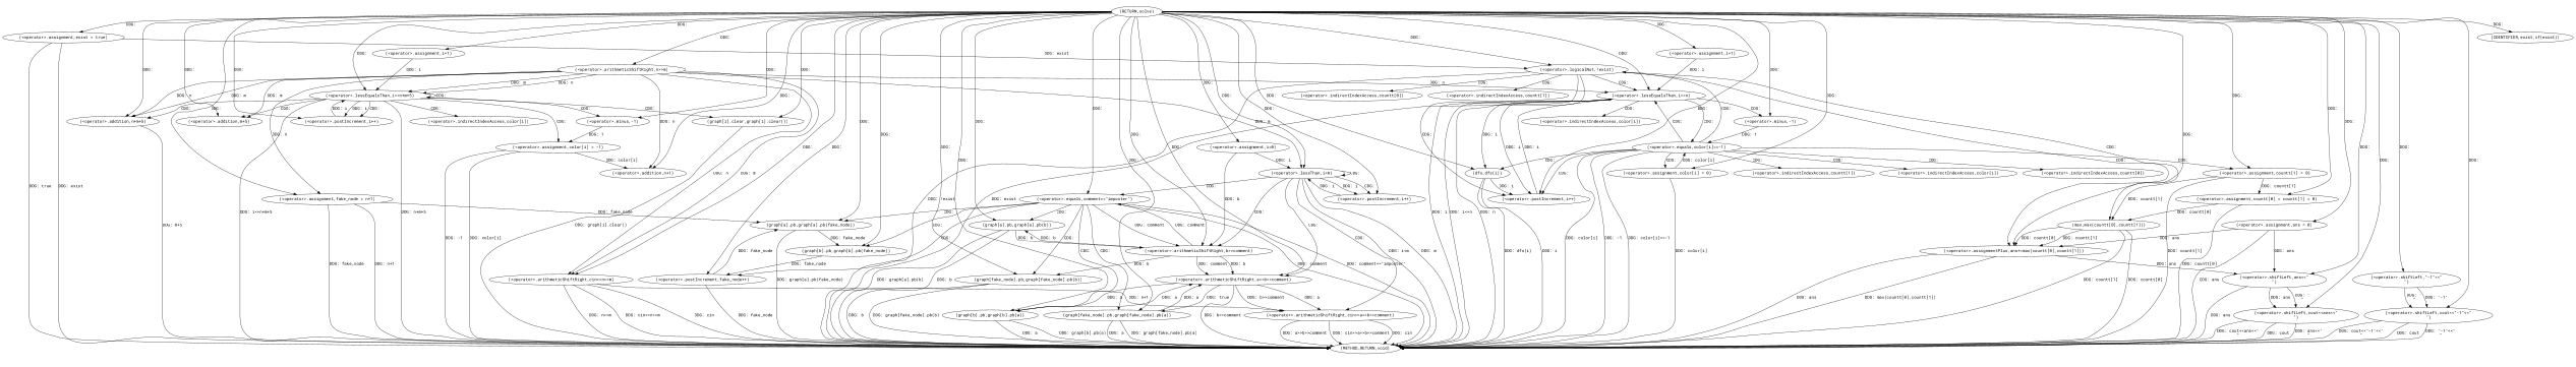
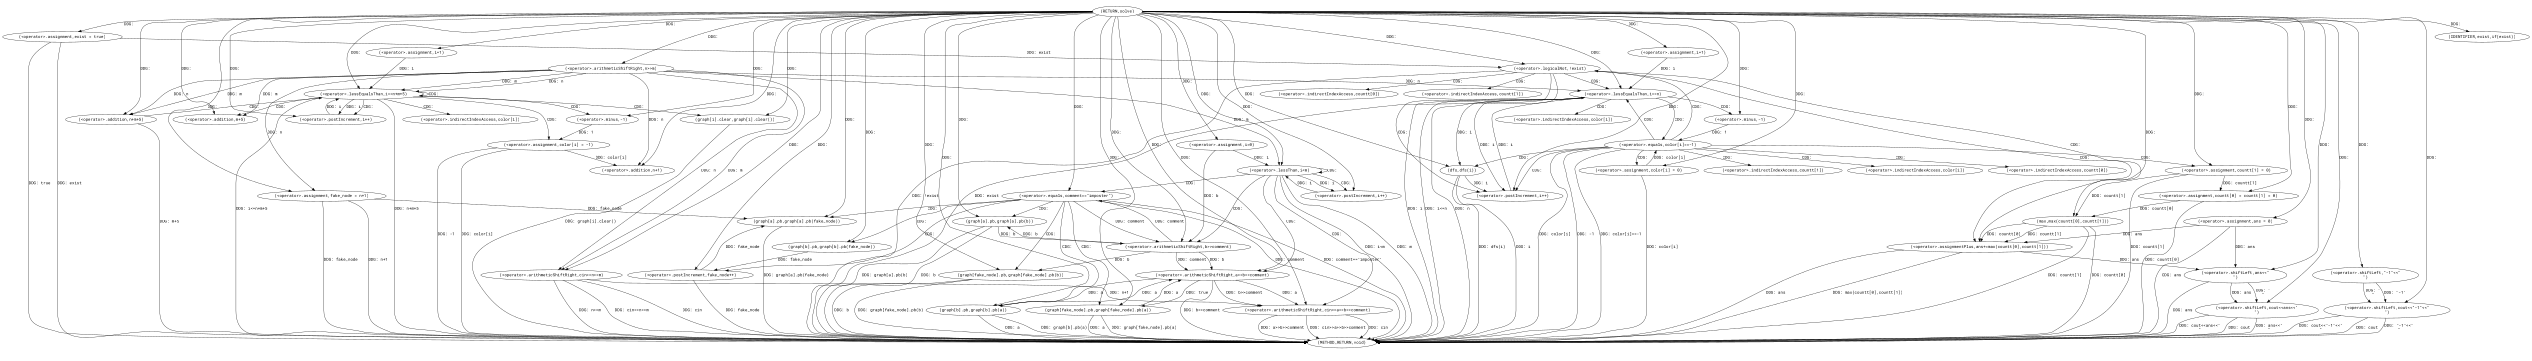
  digraph {
    fontname="Roboto Mono"
    node [fontname="Roboto Mono"]
    edge [fontname="Roboto Mono"]
    n1 [label="(RETURN,solve)"]
    n2 [label="(<operator>.arithmeticShiftRight,cin>>n>>m)"]
    n3 [label="(<operator>.assignment,fake_node = n+1)"]
    n4 [label="(<operator>.assignment,exist = true)"]
    n5 [label="(<operator>.assignment,ans = 0)"]
    n6 [label="(<operator>.assignment,i=1)"]
    n7 [label="(<operator>.lessEqualsThan,i<=n+m+5)"]
    n8 [label="(<operator>.postIncrement,i++)"]
    n9 [label="(<operator>.assignment,i=0)"]
    n10 [label="(<operator>.lessThan,i<m)"]
    n11 [label="(<operator>.postIncrement,i++)"]
    n12 [label="(<operator>.assignment,i=1)"]
    n13 [label="(<operator>.lessEqualsThan,i<=n)"]
    n14 [label="(<operator>.postIncrement,i++)"]
    n15 [label="(IDENTIFIER,exist,if(exist))"]
    n16 [label="(<operator>.arithmeticShiftRight,n>>m)"]
    n17 [label="(<operator>.addition,n+1)"]
    n18 [label="(graph[i].clear,graph[i].clear())"]
    n19 [label="(<operator>.arithmeticShiftRight,cin>>a>>b>>comment)"]
    n20 [label="(<operator>.shiftLeft,cout<<ans<<\"\n\")"]
    n21 [label="(<operator>.addition,n+m+5)"]
    n22 [label="(<operator>.equals,comment==\"imposter\")"]
    n23 [label="(<operator>.shiftLeft,cout<<\"-1\"<<\"\n\")"]
    n24 [label="(<operator>.addition,m+5)"]
    n25 [label="(<operator>.minus,-1)"]
    n26 [label="(<operator>.arithmeticShiftRight,a>>b>>comment)"]
    n27 [label="(graph[a].pb,graph[a].pb(b))"]
    n28 [label="(graph[b].pb,graph[b].pb(a))"]
    n29 [label="(<operator>.assignment,color[i] = 0)"]
    n30 [label="(<operator>.assignment,countt[0] = countt[1] = 0)"]
    n31 [label="(dfs,dfs(i))"]
    n32 [label="(<operator>.assignmentPlus,ans+=max(countt[0],countt[1]))"]
    n33 [label="(<operator>.shiftLeft,ans<<\"\n\")"]
    n34 [label="(<operator>.arithmeticShiftRight,b>>comment)"]
    n35 [label="(graph[a].pb,graph[a].pb(fake_node))"]
    n36 [label="(graph[fake_node].pb,graph[fake_node].pb(a))"]
    n37 [label="(graph[b].pb,graph[b].pb(fake_node))"]
    n38 [label="(graph[fake_node].pb,graph[fake_node].pb(b))"]
    n39 [label="(<operator>.postIncrement,fake_node++)"]
    n40 [label="(<operator>.minus,-1)"]
    n41 [label="(<operator>.logicalNot,!exist)"]
    n42 [label="(<operator>.shiftLeft,\"-1\"<<\"\n\")"]
    n43 [label="(<operator>.assignment,countt[1] = 0)"]
    n44 [label="(METHOD_RETURN,void)"]
    n45 [label="(<operator>.assignment,color[i] = -1)"]
    n46 [label="(<operator>.indirectIndexAccess,color[i])"]
    n47 [label="(<operator>.equals,color[i]==-1)"]
    n48 [label="(<operator>.indirectIndexAccess,color[i])"]
    n49 [label="(max,max(countt[0],countt[1]))"]
    n50 [label="(<operator>.indirectIndexAccess,countt[0])"]
    n51 [label="(<operator>.indirectIndexAccess,countt[1])"]
    n52 [label="(<operator>.indirectIndexAccess,color[i])"]
    n53 [label="(<operator>.indirectIndexAccess,countt[0])"]
    n54 [label="(<operator>.indirectIndexAccess,countt[1])"]
    n1 -> n2 [label="DDG: "]
    n1 -> n3 [label="DDG: "]
    n1 -> n4 [label="DDG: "]
    n1 -> n5 [label="DDG: "]
    n1 -> n6 [label="DDG: "]
    n1 -> n7 [label="DDG: "]
    n1 -> n8 [label="DDG: "]
    n1 -> n9 [label="DDG: "]
    n1 -> n10 [label="DDG: "]
    n1 -> n11 [label="DDG: "]
    n1 -> n12 [label="DDG: "]
    n1 -> n13 [label="DDG: "]
    n1 -> n14 [label="DDG: "]
    n1 -> n15 [label="DDG: "]
    n1 -> n16 [label="DDG: "]
    n1 -> n17 [label="DDG: "]
    n1 -> n18 [label="DDG: "]
+   n1 -> n19 [label="DDG: "]
    n1 -> n20 [label="DDG: "]
    n1 -> n21 [label="DDG: "]
    n1 -> n22 [label="DDG: "]
    n1 -> n23 [label="DDG: "]
    n1 -> n24 [label="DDG: "]
    n1 -> n25 [label="DDG: "]
    n1 -> n26 [label="DDG: "]
    n1 -> n27 [label="DDG: "]
    n1 -> n28 [label="DDG: "]
    n1 -> n29 [label="DDG: "]
    n1 -> n30 [label="DDG: "]
    n1 -> n31 [label="DDG: "]
    n1 -> n32 [label="DDG: "]
    n1 -> n33 [label="DDG: "]
    n1 -> n34 [label="DDG: "]
    n1 -> n35 [label="DDG: "]
    n1 -> n36 [label="DDG: "]
    n1 -> n37 [label="DDG: "]
    n1 -> n38 [label="DDG: "]
    n1 -> n39 [label="DDG: "]
    n1 -> n40 [label="DDG: "]
    n1 -> n41 [label="DDG: "]
    n1 -> n42 [label="DDG: "]
    n1 -> n43 [label="DDG: "]
    n2 -> n19 [label="DDG: n+1"]
    n2 -> n44 [label="DDG: cin"]
    n2 -> n44 [label="DDG: n>>m"]
    n2 -> n44 [label="DDG: cin>>n>>m"]
    n3 -> n35 [label="DDG: fake_node"]
    n3 -> n44 [label="DDG: fake_node"]
    n3 -> n44 [label="DDG: n+1"]
    n4 -> n41 [label="DDG: exist"]
    n4 -> n44 [label="DDG: exist"]
    n4 -> n44 [label="DDG: true"]
    n5 -> n32 [label="DDG: ans"]
    n5 -> n33 [label="DDG: ans"]
    n5 -> n44 [label="CDG: ans"]
    n6 -> n7 [label="DDG: i"]
    n7 -> n7 [label="CDG: "]
    n7 -> n8 [label="DDG: i"]
    n7 -> n8 [label="CDG: "]
    n7 -> n18 [label="CDG: "]
-   n7 -> n21 [label="CDG: "]
+   n21 -> n7 [label="CDG: "]
    n7 -> n24 [label="CDG: "]
    n7 -> n25 [label="CDG: "]
    n7 -> n44 [label="DDG: n+m+5"]
    n7 -> n44 [label="DDG: i<=n+m+5"]
    n7 -> n45 [label="CDG: "]
    n7 -> n46 [label="CDG: "]
    n8 -> n7 [label="DDG: i"]
    n9 -> n10 [label="DDG: i"]
    n9 -> n34 [label="DDG: b"]
    n10 -> n10 [label="CDG: "]
    n10 -> n11 [label="DDG: i"]
    n10 -> n11 [label="CDG: "]
    n10 -> n19 [label="CDG: "]
    n10 -> n22 [label="CDG: "]
    n10 -> n26 [label="CDG: "]
    n10 -> n34 [label="CDG: "]
    n10 -> n44 [label="DDG: m"]
    n10 -> n44 [label="DDG: i<m"]
    n11 -> n10 [label="DDG: i"]
    n12 -> n13 [label="DDG: i"]
    n13 -> n14 [label="DDG: i"]
    n13 -> n31 [label="DDG: i"]
    n13 -> n40 [label="CDG: "]
    n13 -> n44 [label="DDG: i"]
    n13 -> n44 [label="DDG: n"]
    n13 -> n44 [label="DDG: i<=n"]
    n13 -> n47 [label="CDG: "]
    n13 -> n48 [label="CDG: "]
    n14 -> n13 [label="DDG: i"]
    n16 -> n2 [label="DDG: n"]
    n16 -> n2 [label="DDG: m"]
    n16 -> n3 [label="DDG: n"]
    n16 -> n7 [label="DDG: m"]
    n16 -> n7 [label="DDG: n"]
    n16 -> n10 [label="DDG: m"]
    n16 -> n13 [label="DDG: n"]
    n16 -> n17 [label="DDG: n"]
    n16 -> n21 [label="DDG: n"]
    n16 -> n21 [label="DDG: m"]
    n16 -> n24 [label="DDG: m"]
    n18 -> n44 [label="DDG: graph[i].clear()"]
    n19 -> n44 [label="DDG: cin"]
    n19 -> n44 [label="DDG: a>>b>>comment"]
    n19 -> n44 [label="DDG: cin>>a>>b>>comment"]
    n20 -> n44 [label="DDG: cout"]
    n20 -> n44 [label="DDG: ans<<\"\n\""]
    n20 -> n44 [label="DDG: cout<<ans<<\"\n\""]
    n21 -> n44 [label="DDG: m+5"]
    n22 -> n27 [label="CDG: "]
    n22 -> n28 [label="CDG: "]
    n22 -> n34 [label="DDG: comment"]
    n22 -> n35 [label="CDG: "]
    n22 -> n36 [label="CDG: "]
    n22 -> n37 [label="CDG: "]
    n22 -> n38 [label="CDG: "]
    n22 -> n39 [label="CDG: "]
    n22 -> n44 [label="DDG: comment"]
    n22 -> n44 [label="DDG: comment==\"imposter\""]
    n23 -> n44 [label="DDG: cout"]
    n23 -> n44 [label="DDG: \"-1\"<<\"\n\""]
    n23 -> n44 [label="DDG: cout<<\"-1\"<<\"\n\""]
    n25 -> n45 [label="DDG: 1"]
    n26 -> n19 [label="DDG: a"]
    n26 -> n19 [label="DDG: b>>comment"]
    n26 -> n28 [label="DDG: a"]
    n26 -> n36 [label="DDG: true"]
    n26 -> n44 [label="DDG: b>>comment"]
    n27 -> n34 [label="DDG: b"]
    n27 -> n44 [label="DDG: b"]
    n27 -> n44 [label="DDG: graph[a].pb(b)"]
    n28 -> n26 [label="DDG: a"]
    n28 -> n44 [label="DDG: a"]
    n28 -> n44 [label="DDG: graph[b].pb(a)"]
    n29 -> n44 [label="DDG: color[i]"]
    n29 -> n47 [label="DDG: color[i]"]
    n30 -> n44 [label="DDG: countt[0]"]
    n30 -> n49 [label="DDG: countt[0]"]
    n31 -> n14 [label="DDG: i"]
    n31 -> n44 [label="DDG: i"]
    n31 -> n44 [label="DDG: dfs(i)"]
    n32 -> n33 [label="DDG: ans"]
    n32 -> n44 [label="DDG: ans"]
    n32 -> n44 [label="DDG: max(countt[0],countt[1])"]
    n33 -> n20 [label="DDG: \"\n\""]
    n33 -> n20 [label="DDG: ans"]
    n33 -> n44 [label="DDG: ans"]
    n34 -> n22 [label="DDG: comment"]
    n34 -> n26 [label="DDG: comment"]
    n34 -> n26 [label="DDG: b"]
    n34 -> n27 [label="DDG: b"]
    n34 -> n38 [label="DDG: b"]
-   n35 -> n37 [label="DDG: fake_node"]
    n35 -> n44 [label="DDG: graph[a].pb(fake_node)"]
    n36 -> n26 [label="DDG: a"]
    n36 -> n44 [label="DDG: a"]
    n36 -> n44 [label="DDG: graph[fake_node].pb(a)"]
    n37 -> n39 [label="DDG: fake_node"]
    n38 -> n44 [label="DDG: b"]
    n38 -> n44 [label="DDG: graph[fake_node].pb(b)"]
    n39 -> n35 [label="DDG: fake_node"]
    n39 -> n44 [label="DDG: fake_node"]
    n40 -> n47 [label="DDG: 1"]
    n41 -> n13 [label="CDG: "]
    n41 -> n14 [label="CDG: "]
    n41 -> n32 [label="CDG: "]
    n41 -> n44 [label="DDG: exist"]
    n41 -> n44 [label="DDG: !exist"]
    n41 -> n49 [label="CDG: "]
    n41 -> n50 [label="CDG: "]
    n41 -> n51 [label="CDG: "]
    n42 -> n23 [label="DDG: \"\n\""]
    n42 -> n23 [label="DDG: \"-1\""]
    n43 -> n30 [label="DDG: countt[1]"]
    n43 -> n44 [label="DDG: countt[1]"]
    n43 -> n49 [label="DDG: countt[1]"]
    n45 -> n17 [label="DDG: color[i]"]
    n45 -> n44 [label="DDG: color[i]"]
    n45 -> n44 [label="DDG: -1"]
    n47 -> n13 [label="CDG: "]
    n47 -> n14 [label="CDG: "]
    n47 -> n29 [label="CDG: "]
    n47 -> n31 [label="CDG: "]
    n47 -> n41 [label="CDG: "]
    n47 -> n43 [label="CDG: "]
    n47 -> n44 [label="DDG: color[i]"]
    n47 -> n44 [label="DDG: -1"]
    n47 -> n44 [label="DDG: color[i]==-1"]
    n47 -> n52 [label="CDG: "]
    n47 -> n53 [label="CDG: "]
    n47 -> n54 [label="CDG: "]
    n49 -> n32 [label="DDG: countt[0]"]
    n49 -> n32 [label="DDG: countt[1]"]
    n49 -> n44 [label="DDG: countt[0]"]
    n49 -> n44 [label="DDG: countt[1]"]
  }
